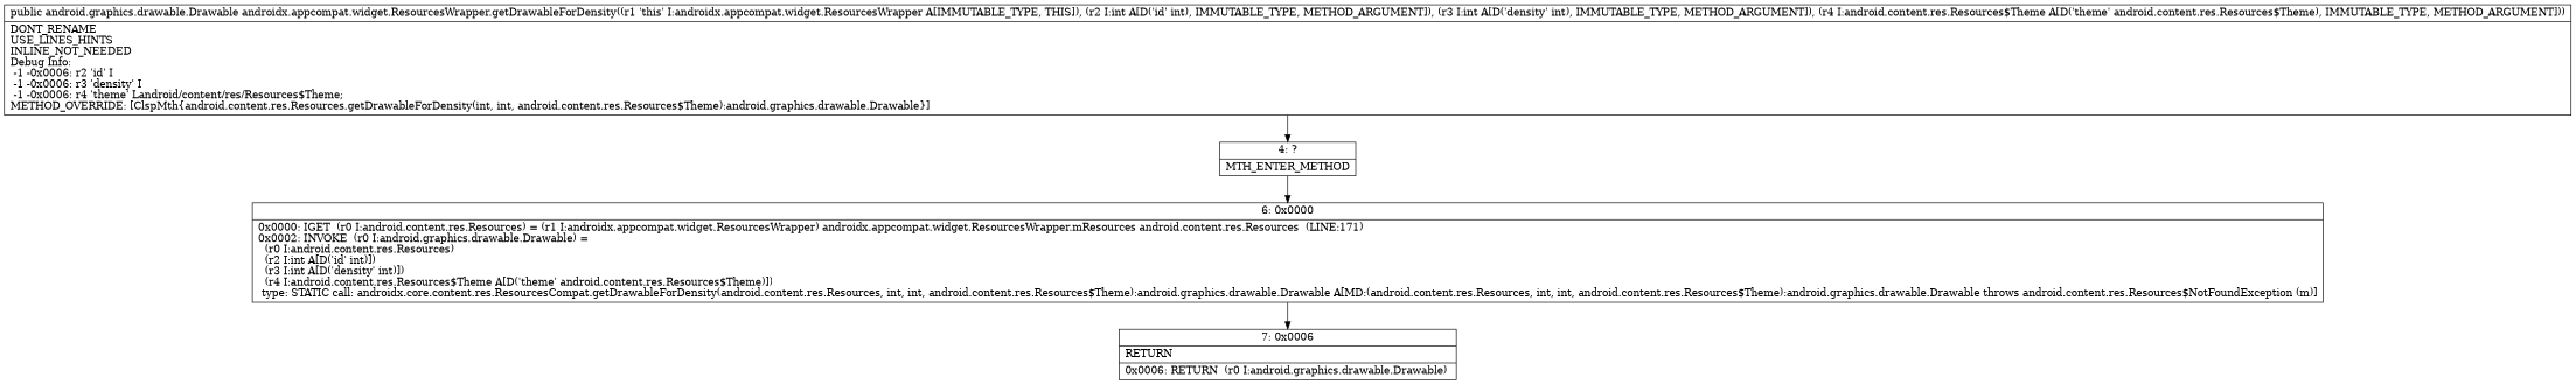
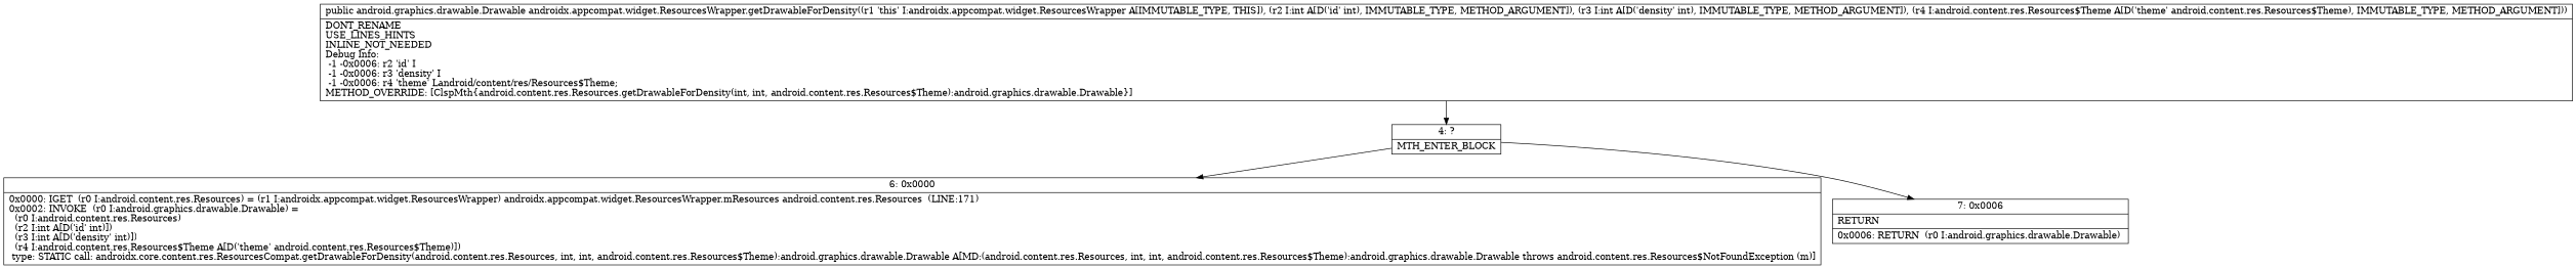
  digraph {
    node [shape=record]
-   n1 [label="{4\:\ ?|MTH_ENTER_METHOD\l}"]
+   n1 [label="{4\:\ ?|MTH_ENTER_BLOCK\l}"]
    n2 [label="{6\:\ 0x0000|0x0000: IGET  (r0 I:android.content.res.Resources) = (r1 I:androidx.appcompat.widget.ResourcesWrapper) androidx.appcompat.widget.ResourcesWrapper.mResources android.content.res.Resources  (LINE:171)\l0x0002: INVOKE  (r0 I:android.graphics.drawable.Drawable) = \l  (r0 I:android.content.res.Resources)\l  (r2 I:int A[D('id' int)])\l  (r3 I:int A[D('density' int)])\l  (r4 I:android.content.res.Resources$Theme A[D('theme' android.content.res.Resources$Theme)])\l type: STATIC call: androidx.core.content.res.ResourcesCompat.getDrawableForDensity(android.content.res.Resources, int, int, android.content.res.Resources$Theme):android.graphics.drawable.Drawable A[MD:(android.content.res.Resources, int, int, android.content.res.Resources$Theme):android.graphics.drawable.Drawable throws android.content.res.Resources$NotFoundException (m)]\l}"]
    n3 [label="{7\:\ 0x0006|RETURN\l|0x0006: RETURN  (r0 I:android.graphics.drawable.Drawable) \l}"]
    n4 [label="{public android.graphics.drawable.Drawable androidx.appcompat.widget.ResourcesWrapper.getDrawableForDensity((r1 'this' I:androidx.appcompat.widget.ResourcesWrapper A[IMMUTABLE_TYPE, THIS]), (r2 I:int A[D('id' int), IMMUTABLE_TYPE, METHOD_ARGUMENT]), (r3 I:int A[D('density' int), IMMUTABLE_TYPE, METHOD_ARGUMENT]), (r4 I:android.content.res.Resources$Theme A[D('theme' android.content.res.Resources$Theme), IMMUTABLE_TYPE, METHOD_ARGUMENT]))  | DONT_RENAME\lUSE_LINES_HINTS\lINLINE_NOT_NEEDED\lDebug Info:\l  \-1 \-0x0006: r2 'id' I\l  \-1 \-0x0006: r3 'density' I\l  \-1 \-0x0006: r4 'theme' Landroid\/content\/res\/Resources$Theme;\lMETHOD_OVERRIDE: [ClspMth\{android.content.res.Resources.getDrawableForDensity(int, int, android.content.res.Resources$Theme):android.graphics.drawable.Drawable\}]\l}"]
    n1 -> n2
-   n2 -> n3
+   n1 -> n3
    n4 -> n1
  }
